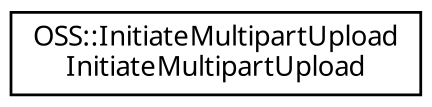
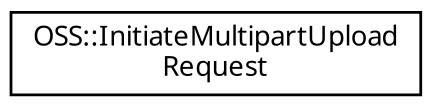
  digraph {
    rankdir=LR
    fontname="Noto Sans"
-   n1 [color=black fillcolor=white fontname="Noto Sans" fontsize=10 height=0.2 label="OSS::InitiateMultipartUpload\lInitiateMultipartUpload" shape=record style=filled width=0.4]
+   n1 [color=black fillcolor=white fontname="Noto Sans" fontsize=10 height=0.2 label="OSS::InitiateMultipartUpload\lRequest" shape=record style=filled width=0.4]
  }
